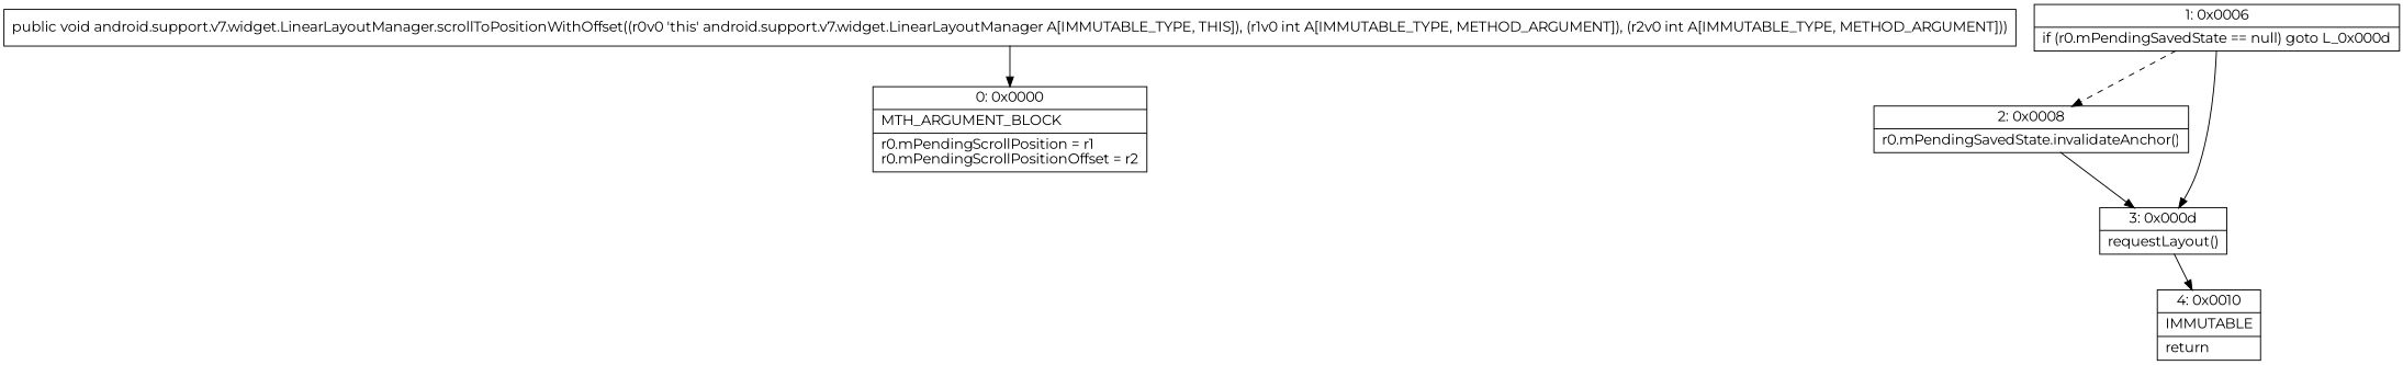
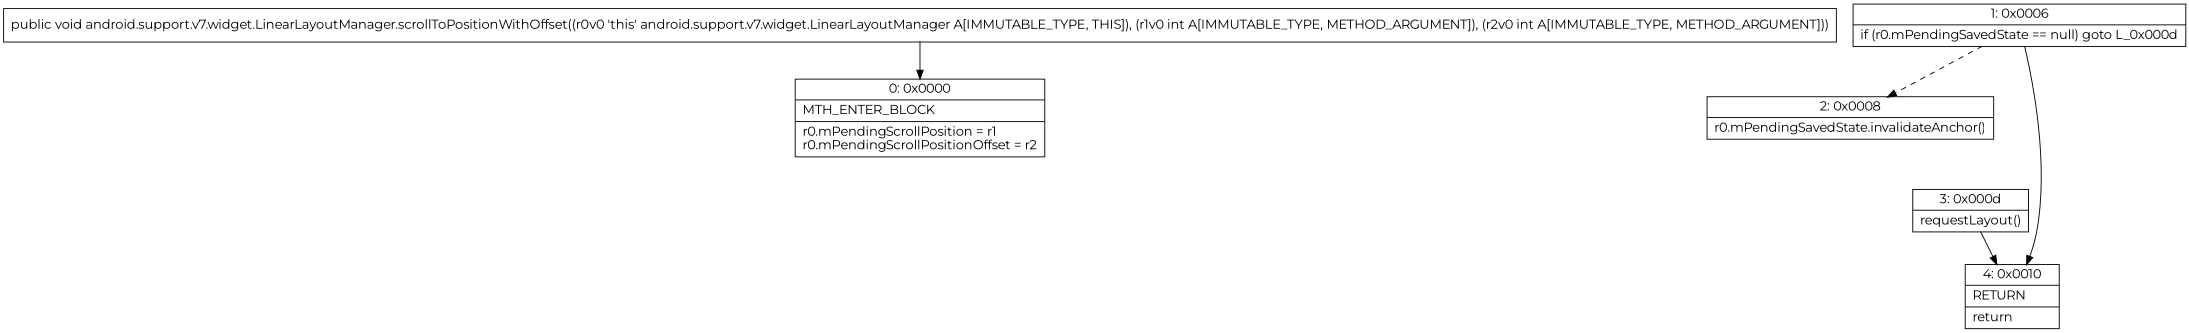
  digraph {
    fontname=Montserrat
    node [fontname=Montserrat shape=record]
    edge [fontname=Montserrat]
-   n1 [label="{0\:\ 0x0000|MTH_ARGUMENT_BLOCK\l|r0.mPendingScrollPosition = r1\lr0.mPendingScrollPositionOffset = r2\l}"]
+   n1 [label="{0\:\ 0x0000|MTH_ENTER_BLOCK\l|r0.mPendingScrollPosition = r1\lr0.mPendingScrollPositionOffset = r2\l}"]
    n2 [label="{1\:\ 0x0006|if (r0.mPendingSavedState == null) goto L_0x000d\l}"]
    n3 [label="{2\:\ 0x0008|r0.mPendingSavedState.invalidateAnchor()\l}"]
    n4 [label="{3\:\ 0x000d|requestLayout()\l}"]
-   n5 [label="{4\:\ 0x0010|IMMUTABLE\l|return\l}"]
+   n5 [label="{4\:\ 0x0010|RETURN\l|return\l}"]
    n6 [label="{public void android.support.v7.widget.LinearLayoutManager.scrollToPositionWithOffset((r0v0 'this' android.support.v7.widget.LinearLayoutManager A[IMMUTABLE_TYPE, THIS]), (r1v0 int A[IMMUTABLE_TYPE, METHOD_ARGUMENT]), (r2v0 int A[IMMUTABLE_TYPE, METHOD_ARGUMENT])) }"]
    n2 -> n3 [style=dashed]
-   n2 -> n4
-   n3 -> n4
+   n2 -> n5
    n4 -> n5
    n6 -> n1
  }
